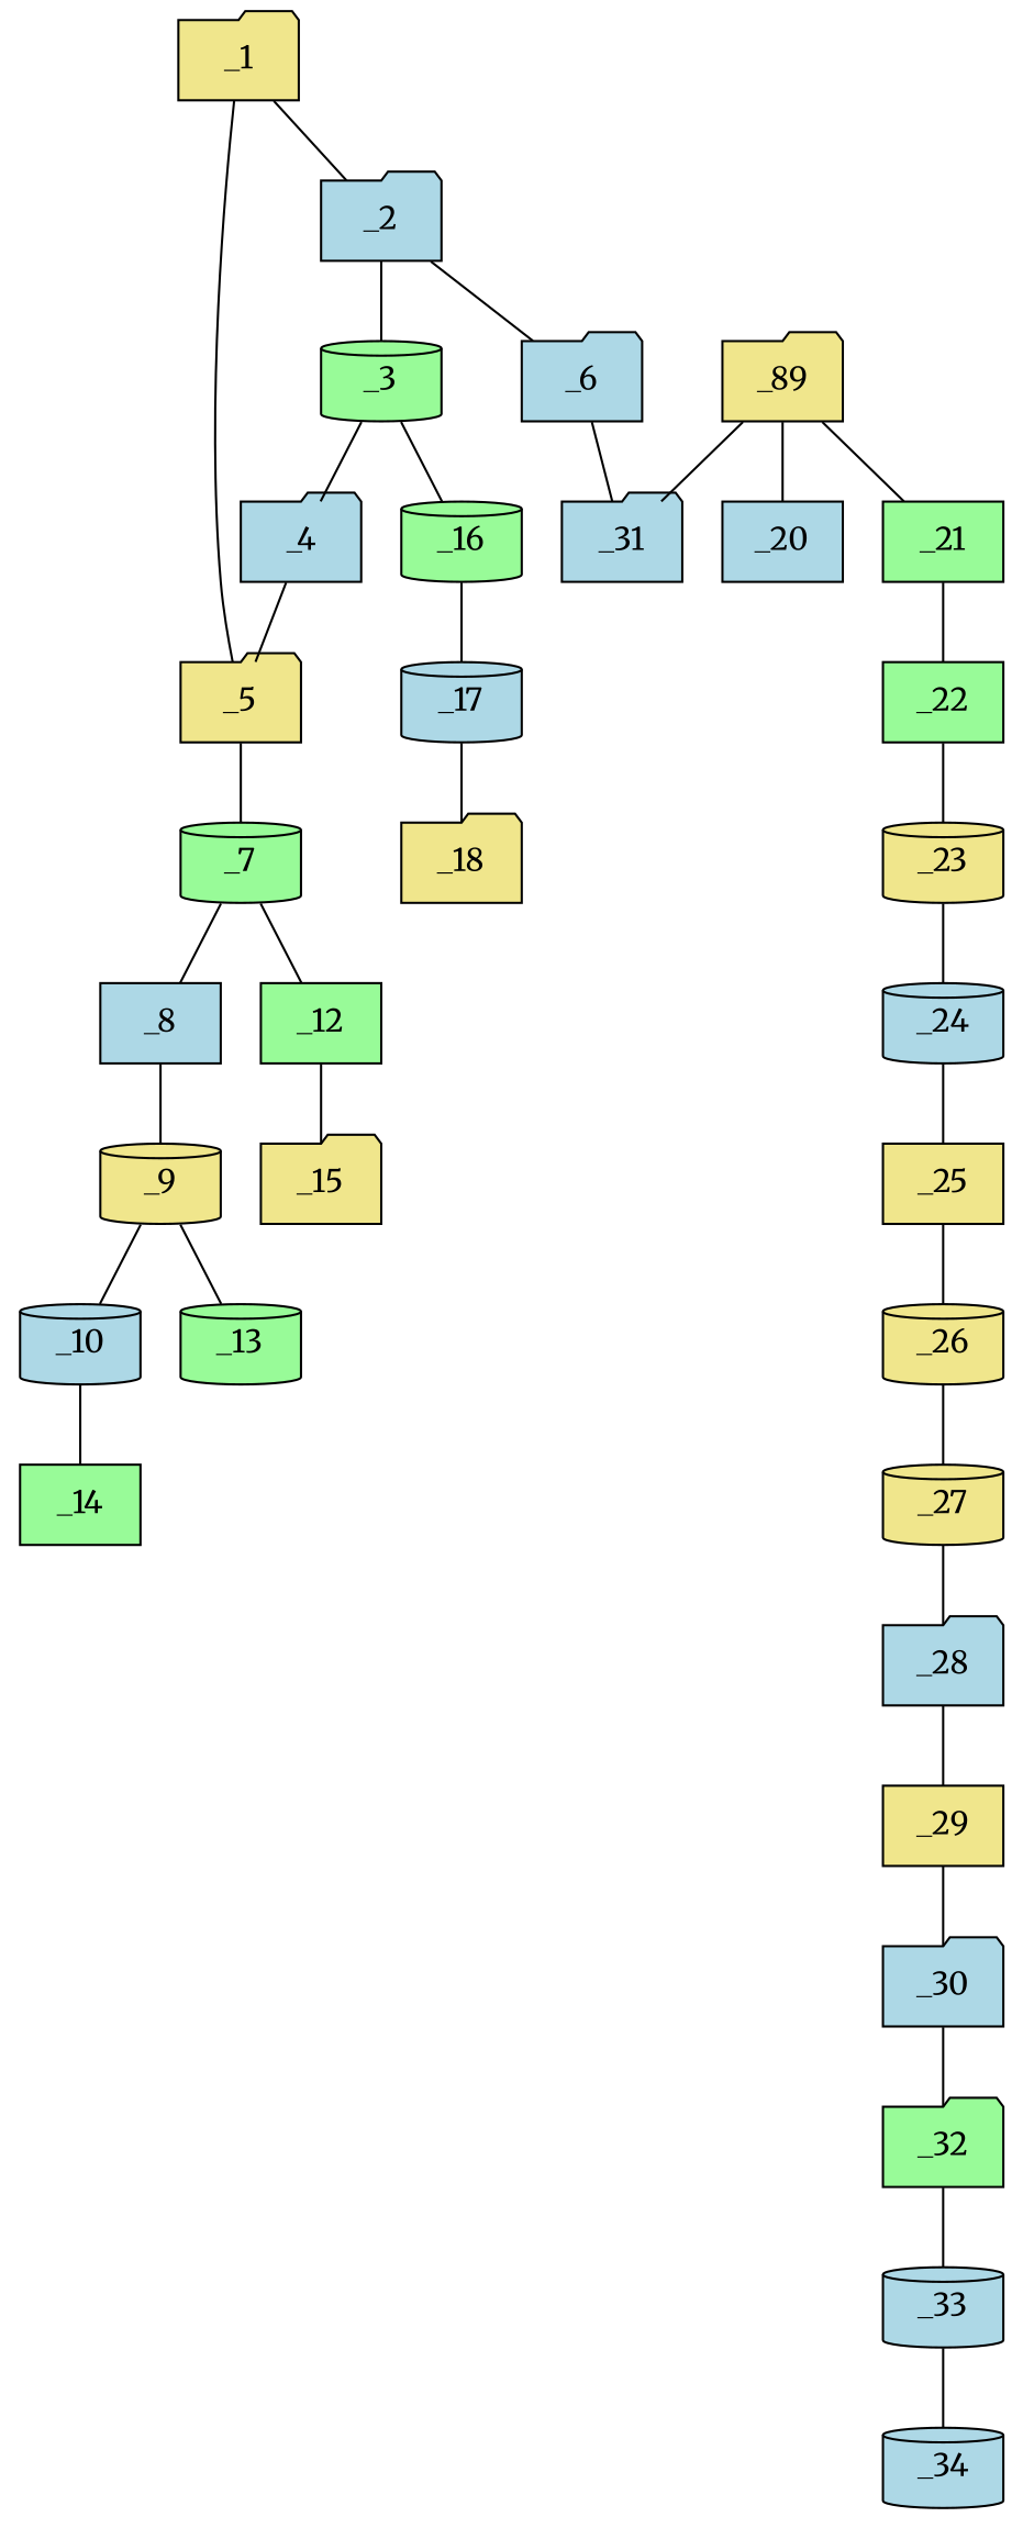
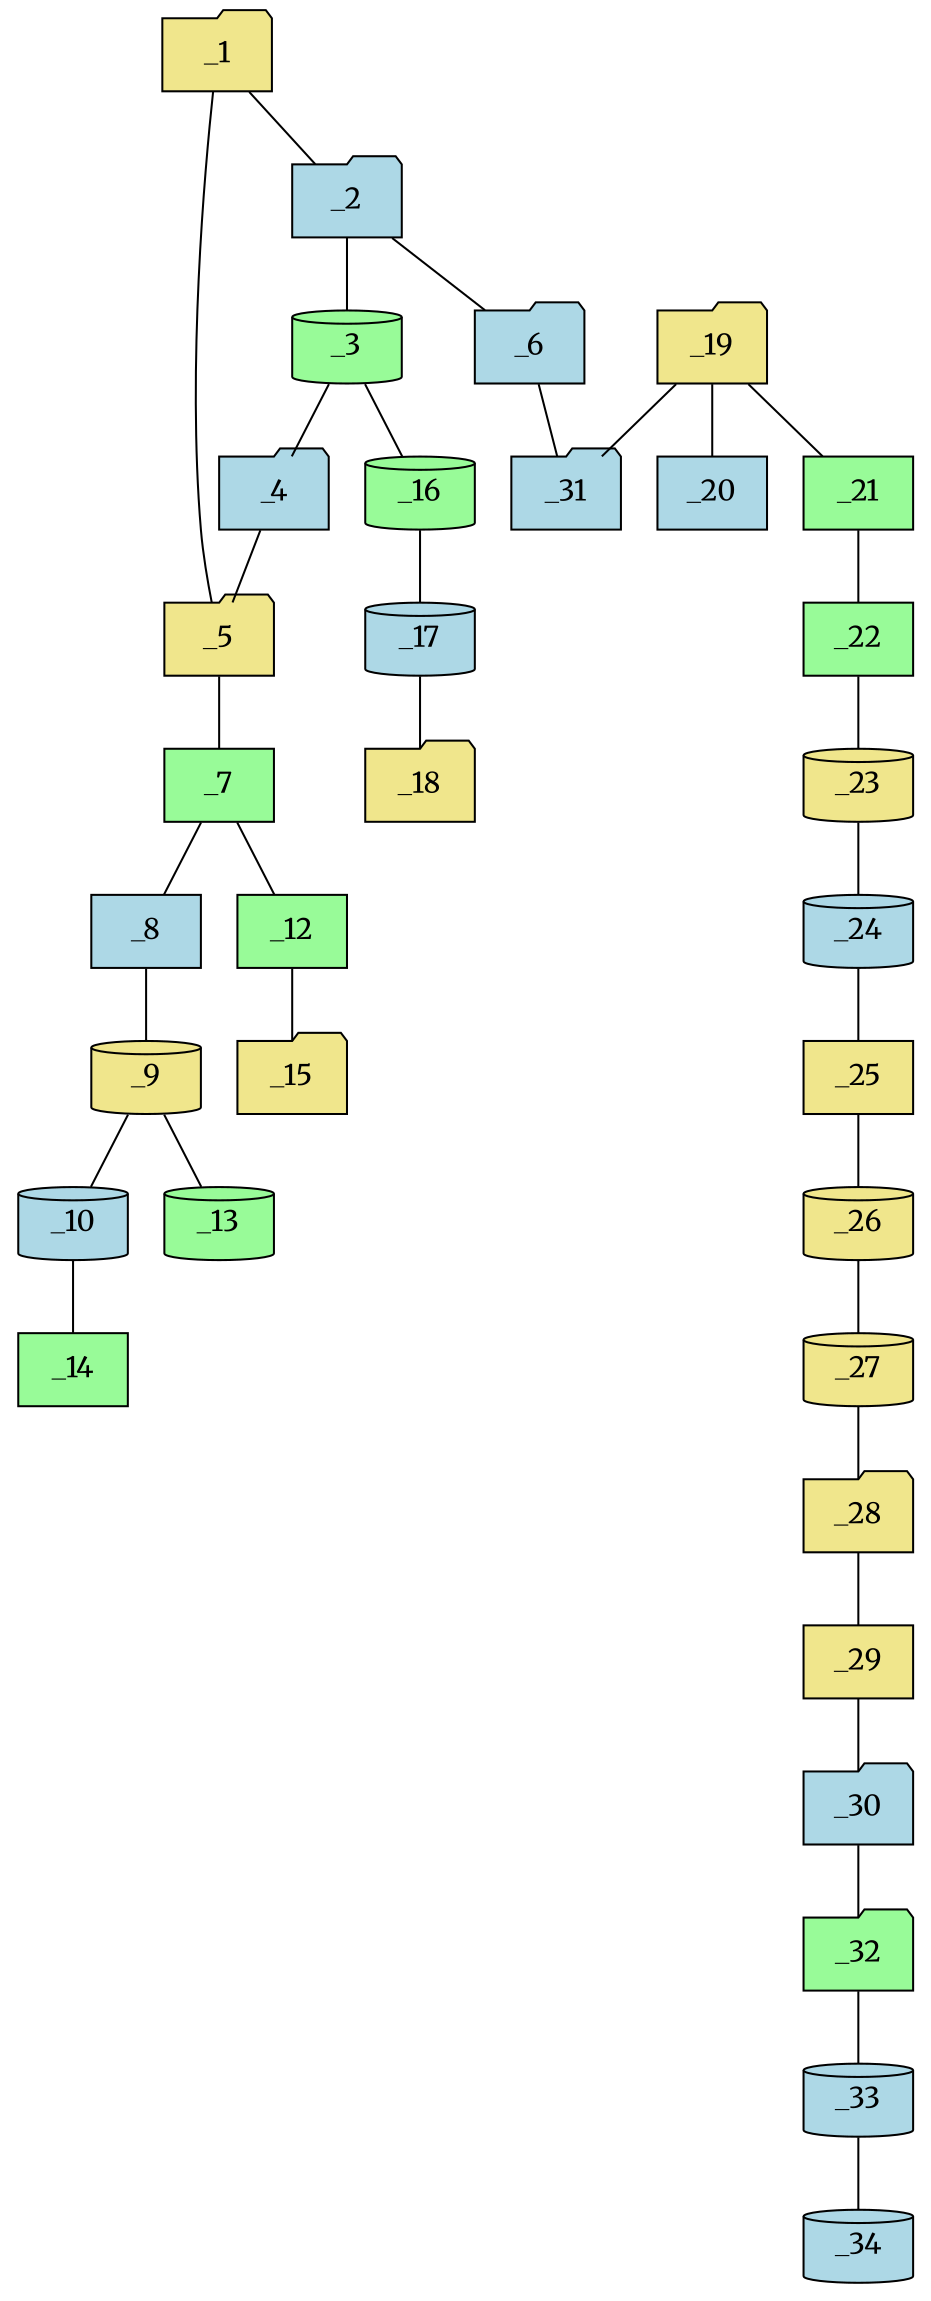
  graph {
    fontname=Merriweather
    node [charge=0 chem=1 fillcolor=lightblue fontname=Merriweather shape=folder style=filled symbol="C  " x=15.1584 y=-1.0519]
    edge [fontname=Merriweather valence=1]
    _1 [chem=2 fillcolor=khaki symbol="O  " x=14.3494]
    _2 [x=14.6584 y=-0.1008]
    _5 [fillcolor=khaki y=-1.6397]
    _3 [fillcolor=palegreen shape=cylinder x=15.6584 y=-0.1008]
    _6 [x=14.0707 y=0.7082]
-   _7 [chem=4 fillcolor=palegreen shape=cylinder symbol="N  " y=-2.6397]
+   _7 [chem=4 fillcolor=palegreen shape=box symbol="N  " y=-2.6397]
    _4 [x=15.9674]
    _16 [chem=4 fillcolor=palegreen shape=cylinder symbol="N  " x=16.2462 y=0.7082]
    _31 [chem=2 symbol="O  " x=13.0761 y=0.6037]
    _8 [shape=box x=16.0244 y=-3.1397]
    _12 [fillcolor=palegreen shape=box x=14.2924 y=-3.1397]
    _17 [charge=1 chem=4 shape=cylinder symbol="N  " x=17.2407 y=0.6037]
    _18 [charge=-1 chem=4 fillcolor=khaki symbol="N  " x=18.2353 y=0.4991]
    _9 [fillcolor=khaki shape=cylinder x=16.0244 y=-4.1397]
    _15 [chem=2 fillcolor=khaki symbol="O  " x=13.4264 y=-2.6397]
    _10 [shape=cylinder y=-4.6397]
    _13 [fillcolor=palegreen shape=cylinder x=16.8905 y=-4.6397]
    _14 [chem=2 fillcolor=palegreen shape=box symbol="O  " y=-5.6397]
-   _19 [fillcolor=khaki x=12.4883 y=1.4127 label=_89]
+   _19 [fillcolor=khaki x=12.4883 y=1.4127]
    _20 [chem=2 shape=box symbol="O  " x=12.8951 y=2.3262]
    _21 [fillcolor=palegreen shape=box x=11.4938 y=1.3082]
    _22 [fillcolor=palegreen shape=box x=10.906 y=2.1172]
    _23 [fillcolor=khaki shape=cylinder x=9.9115 y=2.0127]
    _24 [shape=cylinder x=9.3237 y=2.8217]
    _25 [fillcolor=khaki shape=box x=8.3292 y=2.7172]
    _26 [fillcolor=khaki shape=cylinder x=7.7414 y=3.5262]
    _27 [fillcolor=khaki shape=cylinder x=6.7469 y=3.4217]
-   _28 [x=6.1591 y=4.2307]
+   _28 [fillcolor=khaki x=6.1591 y=4.2307]
    _29 [fillcolor=khaki shape=box x=5.1646 y=4.1261]
    _30 [x=4.5768 y=4.9352]
    _32 [fillcolor=palegreen x=3.5823 y=4.8306]
    _33 [chem=2 shape=cylinder symbol="O  " x=2.9945 y=5.6397]
    _34 [shape=cylinder x=2 y=5.5351]
    _1 -- _2
    _1 -- _5
    _2 -- _3
    _2 -- _6
    _5 -- _7
    _3 -- _4
    _3 -- _16
    _6 -- _31
    _7 -- _8
    _7 -- _12
    _4 -- _5
    _16 -- _17 [valence=2]
    _8 -- _9 [valence=2]
    _12 -- _15 [valence=2]
    _17 -- _18 [valence=2]
    _9 -- _10
    _9 -- _13
    _10 -- _14 [valence=2]
    _19 -- _31
    _19 -- _20 [valence=2]
    _19 -- _21
    _21 -- _22
    _22 -- _23
    _23 -- _24
    _24 -- _25
    _25 -- _26
    _26 -- _27
    _27 -- _28
    _28 -- _29
    _29 -- _30
    _30 -- _32
    _32 -- _33
    _33 -- _34
  }
